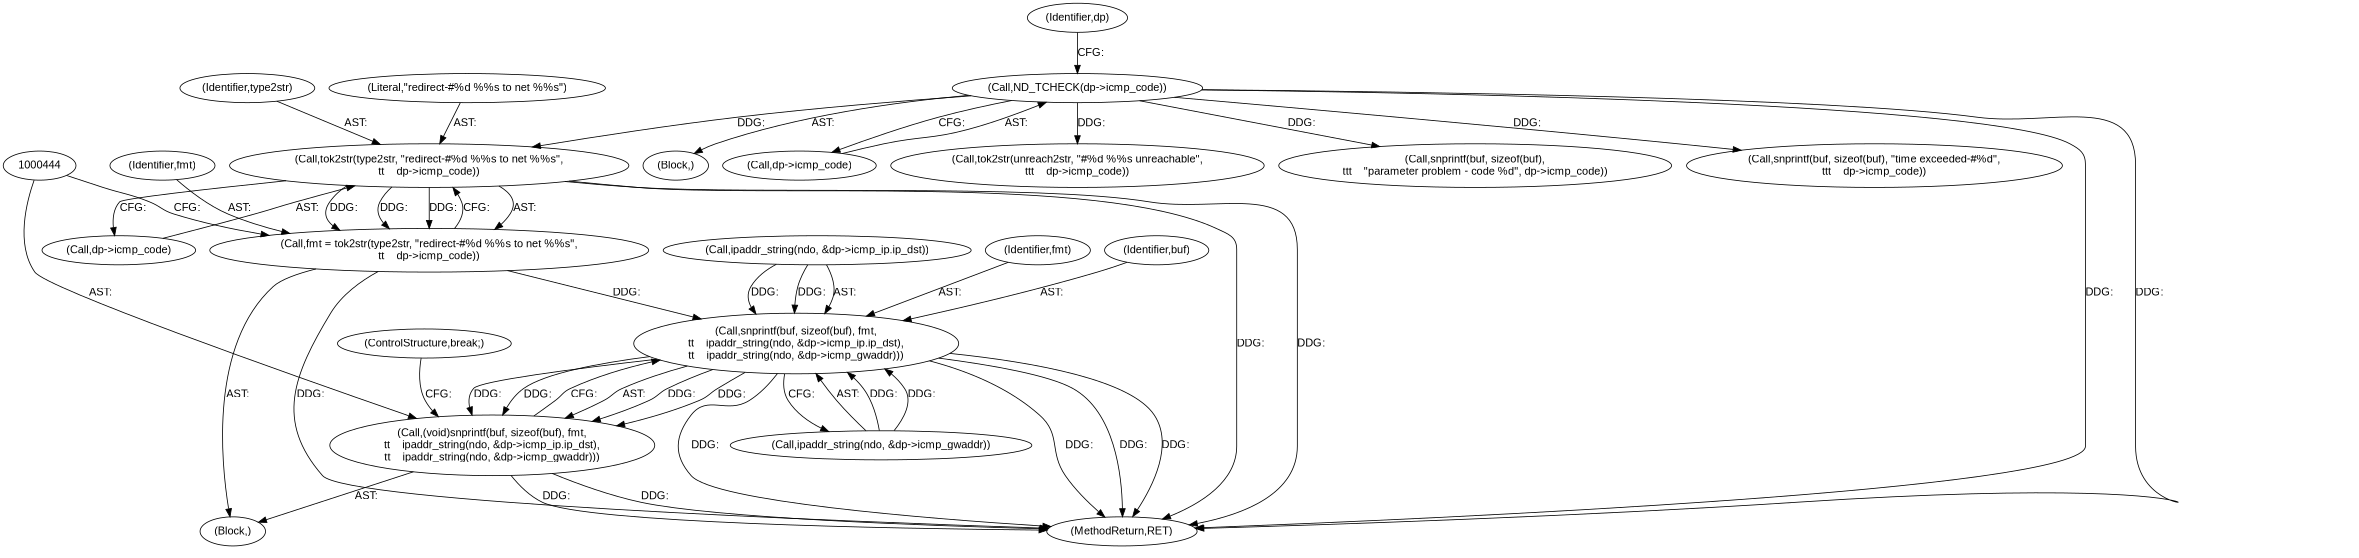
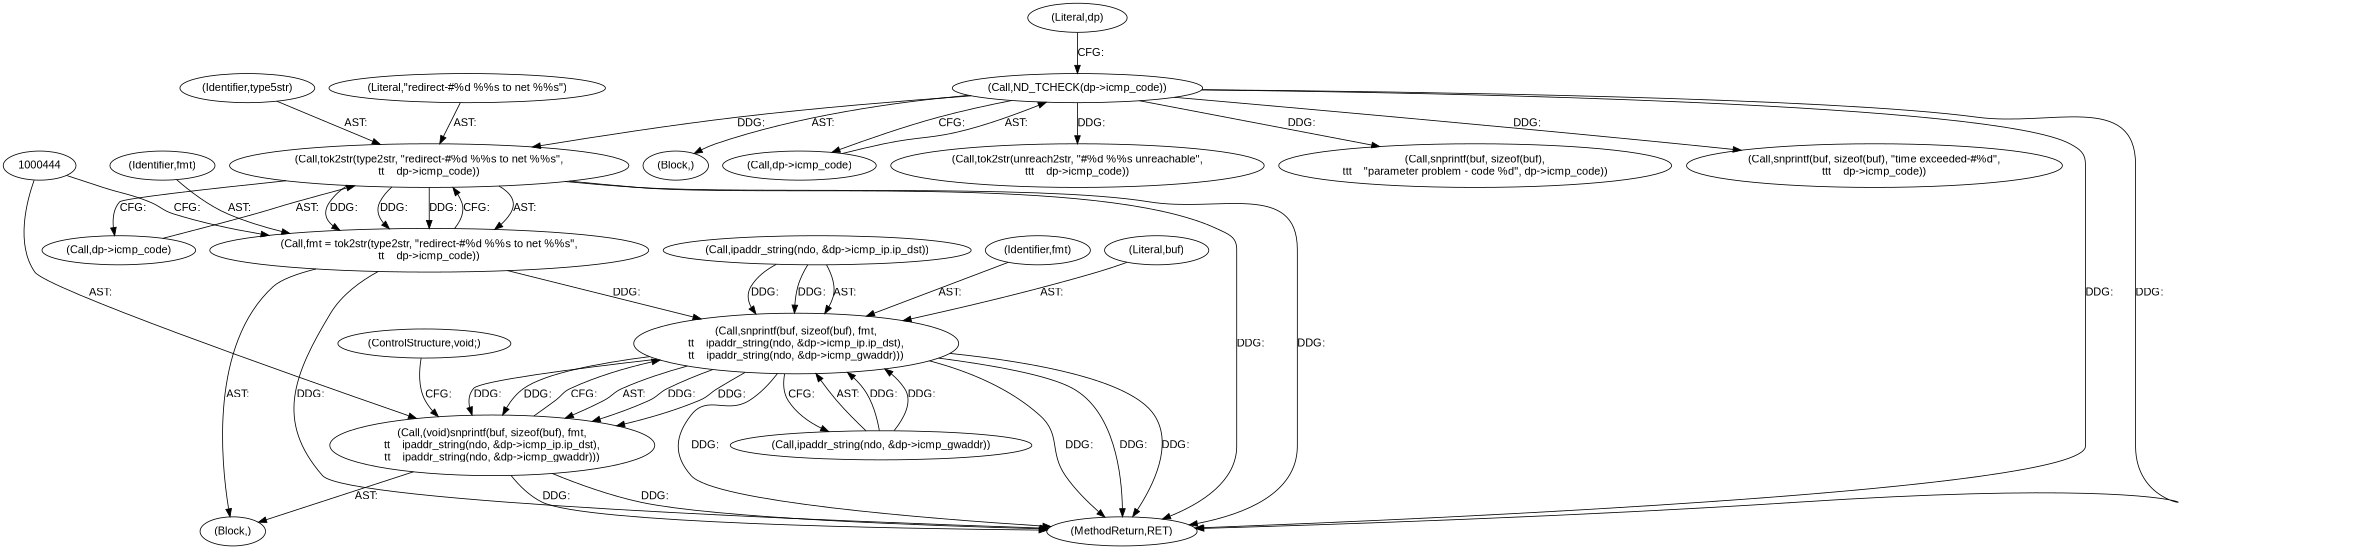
  digraph {
    fontname="Liberation Sans"
    node [fontname="Liberation Sans"]
    edge [fontname="Liberation Sans"]
    n1 [label="(Call,tok2str(type2str, \"redirect-#%d %%s to net %%s\",\n\t\t    dp->icmp_code))"]
    n2 [label="(Call,fmt = tok2str(type2str, \"redirect-#%d %%s to net %%s\",\n\t\t    dp->icmp_code))"]
    n3 [label="(MethodReturn,RET)"]
    n4 [label="(Call,dp->icmp_code)"]
    n5 [label="(Call,snprintf(buf, sizeof(buf), fmt,\n\t\t    ipaddr_string(ndo, &dp->icmp_ip.ip_dst),\n\t\t    ipaddr_string(ndo, &dp->icmp_gwaddr)))"]
    n6 [label="(Block,)"]
    n7 [label="(Call,ND_TCHECK(dp->icmp_code))"]
    n8 [label="(Block,)"]
    n9 [label="(Call,dp->icmp_code)"]
    n10 [label="(Call,tok2str(unreach2str, \"#%d %%s unreachable\",\n\t\t\t    dp->icmp_code))"]
    n11 [label="(Call,snprintf(buf, sizeof(buf),\n\t\t\t    \"parameter problem - code %d\", dp->icmp_code))"]
    n12 [label="(Call,snprintf(buf, sizeof(buf), \"time exceeded-#%d\",\n\t\t\t    dp->icmp_code))"]
    n13 [label="(Call,(void)snprintf(buf, sizeof(buf), fmt,\n\t\t    ipaddr_string(ndo, &dp->icmp_ip.ip_dst),\n\t\t    ipaddr_string(ndo, &dp->icmp_gwaddr)))"]
    n14 [label="(Call,ipaddr_string(ndo, &dp->icmp_gwaddr))"]
    n15 [label="(Identifier,fmt)"]
-   n16 [label="(Identifier,buf)"]
-   n17 [label="(Identifier,type2str)"]
-   n18 [label="(ControlStructure,break;)"]
+   n16 [label="(Literal,buf)"]
+   n17 [label="(Identifier,type5str)"]
+   n18 [label="(ControlStructure,void;)"]
    n19 [label="(Identifier,fmt)"]
    n20 [label="(Literal,\"redirect-#%d %%s to net %%s\")"]
-   n21 [label="(Identifier,dp)"]
+   n21 [label="(Literal,dp)"]
    n22 [label="(Call,ipaddr_string(ndo, &dp->icmp_ip.ip_dst))"]
    n23 [label=1000444]
    n1 -> n2 [label="AST: "]
    n1 -> n2 [label="DDG: "]
    n1 -> n2 [label="DDG: "]
    n1 -> n2 [label="DDG: "]
    n1 -> n3 [label="DDG: "]
    n1 -> n3 [label="DDG: "]
    n1 -> n4 [label="CFG: "]
    n2 -> n1 [label="CFG: "]
    n2 -> n3 [label="DDG: "]
    n2 -> n5 [label="DDG: "]
    n2 -> n6 [label="AST: "]
    n4 -> n1 [label="AST: "]
    n5 -> n3 [label="DDG: "]
    n5 -> n3 [label="DDG: "]
    n5 -> n3 [label="DDG: "]
    n5 -> n3 [label="DDG: "]
    n5 -> n13 [label="AST: "]
    n5 -> n13 [label="DDG: "]
    n5 -> n13 [label="DDG: "]
    n5 -> n13 [label="DDG: "]
    n5 -> n13 [label="DDG: "]
    n5 -> n14 [label="CFG: "]
    n7 -> n1 [label="DDG: "]
    n7 -> n3 [label="DDG: "]
    n7 -> n3 [label="DDG: "]
    n7 -> n8 [label="AST: "]
    n7 -> n9 [label="CFG: "]
    n7 -> n10 [label="DDG: "]
    n7 -> n11 [label="DDG: "]
    n7 -> n12 [label="DDG: "]
    n9 -> n7 [label="AST: "]
    n13 -> n3 [label="DDG: "]
    n13 -> n3 [label="DDG: "]
    n13 -> n5 [label="CFG: "]
    n13 -> n6 [label="AST: "]
    n14 -> n5 [label="AST: "]
    n14 -> n5 [label="DDG: "]
    n14 -> n5 [label="DDG: "]
    n15 -> n5 [label="AST: "]
    n16 -> n5 [label="AST: "]
    n17 -> n1 [label="AST: "]
    n18 -> n13 [label="CFG: "]
    n19 -> n2 [label="AST: "]
    n20 -> n1 [label="AST: "]
    n21 -> n7 [label="CFG: "]
    n22 -> n5 [label="AST: "]
    n22 -> n5 [label="DDG: "]
    n22 -> n5 [label="DDG: "]
    n23 -> n2 [label="CFG: "]
    n23 -> n13 [label="AST: "]
  }
